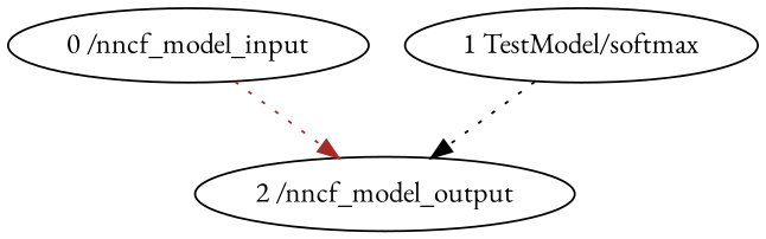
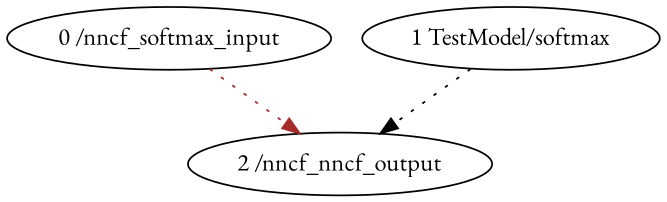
  strict digraph {
    fontname="EB Garamond"
    node [fontname="EB Garamond"]
    edge [fontname="EB Garamond" style=dotted]
-   "0 /nncf_model_input" [type=nncf_model_input]
-   "2 /nncf_model_output" [type=nncf_model_output]
+   "0 /nncf_model_input" [type=nncf_model_input label="0 /nncf_softmax_input"]
+   "2 /nncf_model_output" [type=nncf_model_output label="2 /nncf_nncf_output"]
    "1 TestModel/softmax" [scope=TestModel type=softmax]
    "0 /nncf_model_input" -> "2 /nncf_model_output" [color=brown]
    "1 TestModel/softmax" -> "2 /nncf_model_output" [color=black]
  }
